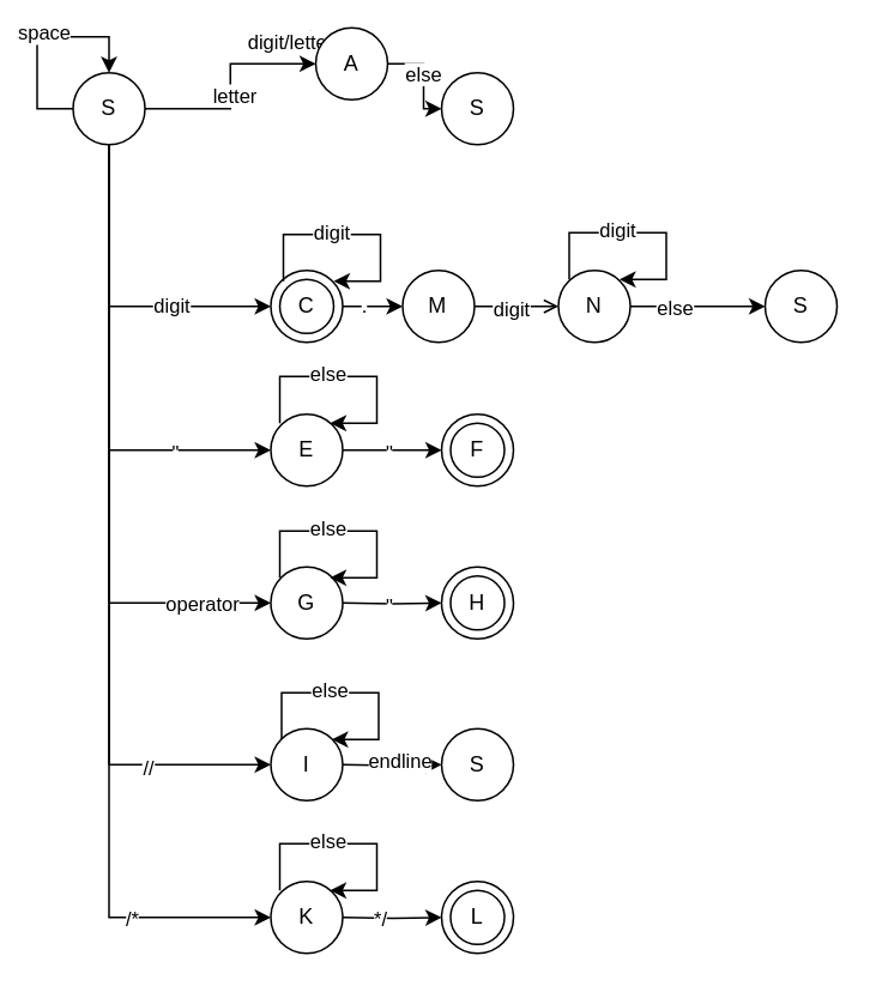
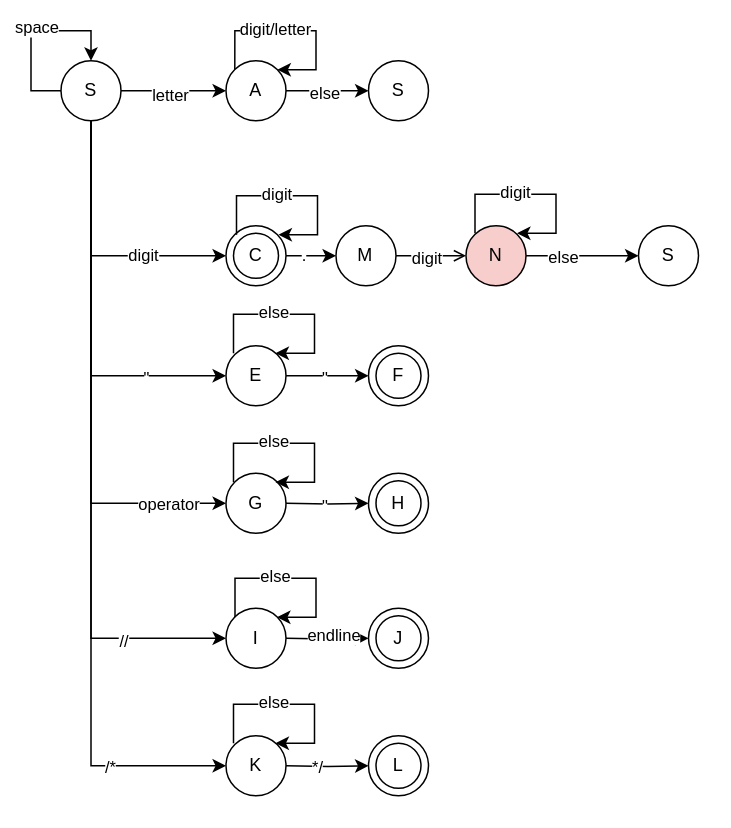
  <mxCell id="0" />
  <mxCell id="1" parent="0" />
  <mxCell id="2" style="edgeStyle=orthogonalEdgeStyle;rounded=0;orthogonalLoop=1;jettySize=auto;html=1;exitX=1;exitY=0.5;exitDx=0;exitDy=0;" edge="1" parent="1" source="15" target="34"><mxGeometry relative="1" as="geometry" /></mxCell>
  <mxCell id="3" value="letter" style="edgeLabel;html=1;align=center;verticalAlign=middle;resizable=0;points=[];" vertex="1" connectable="0" parent="2"><mxGeometry x="-0.088" y="-2" relative="1" as="geometry"><mxPoint as="offset" /></mxGeometry></mxCell>
  <mxCell id="4" style="edgeStyle=orthogonalEdgeStyle;rounded=0;orthogonalLoop=1;jettySize=auto;html=1;exitX=0.5;exitY=1;exitDx=0;exitDy=0;entryX=0;entryY=0.5;entryDx=0;entryDy=0;" edge="1" parent="1" source="15" target="29"><mxGeometry relative="1" as="geometry" /></mxCell>
  <mxCell id="5" value="digit" style="edgeLabel;html=1;align=center;verticalAlign=middle;resizable=0;points=[];" vertex="1" connectable="0" parent="4"><mxGeometry x="0.381" y="1" relative="1" as="geometry"><mxPoint as="offset" /></mxGeometry></mxCell>
  <mxCell id="6" style="edgeStyle=orthogonalEdgeStyle;rounded=0;orthogonalLoop=1;jettySize=auto;html=1;exitX=0.5;exitY=1;exitDx=0;exitDy=0;entryX=0;entryY=0.5;entryDx=0;entryDy=0;" edge="1" parent="1" source="15" target="24"><mxGeometry relative="1" as="geometry" /></mxCell>
  <mxCell id="7" value="&quot;" style="edgeLabel;html=1;align=center;verticalAlign=middle;resizable=0;points=[];" vertex="1" connectable="0" parent="6"><mxGeometry x="0.587" y="-1" relative="1" as="geometry"><mxPoint as="offset" /></mxGeometry></mxCell>
  <mxCell id="8" value="&quot;" style="edgeLabel;html=1;align=center;verticalAlign=middle;resizable=0;points=[];" vertex="1" connectable="0" parent="6"><mxGeometry x="0.587" y="-1" relative="1" as="geometry"><mxPoint x="73" y="-80" as="offset" /></mxGeometry></mxCell>
  <mxCell id="9" style="edgeStyle=orthogonalEdgeStyle;rounded=0;orthogonalLoop=1;jettySize=auto;html=1;exitX=0.5;exitY=1;exitDx=0;exitDy=0;entryX=0;entryY=0.5;entryDx=0;entryDy=0;" edge="1" parent="1" source="15" target="35"><mxGeometry relative="1" as="geometry" /></mxCell>
  <mxCell id="10" value="operator" style="edgeLabel;html=1;align=center;verticalAlign=middle;resizable=0;points=[];" vertex="1" connectable="0" parent="9"><mxGeometry x="0.606" relative="1" as="geometry"><mxPoint x="29" as="offset" /></mxGeometry></mxCell>
  <mxCell id="11" style="edgeStyle=orthogonalEdgeStyle;rounded=0;orthogonalLoop=1;jettySize=auto;html=1;exitX=0.5;exitY=1;exitDx=0;exitDy=0;entryX=0;entryY=0.5;entryDx=0;entryDy=0;" edge="1" parent="1" source="15" target="21"><mxGeometry relative="1" as="geometry" /></mxCell>
  <mxCell id="12" value="//" style="edgeLabel;html=1;align=center;verticalAlign=middle;resizable=0;points=[];" vertex="1" connectable="0" parent="11"><mxGeometry x="0.682" y="-1" relative="1" as="geometry"><mxPoint as="offset" /></mxGeometry></mxCell>
  <mxCell id="13" style="edgeStyle=orthogonalEdgeStyle;rounded=0;orthogonalLoop=1;jettySize=auto;html=1;exitX=0.5;exitY=1;exitDx=0;exitDy=0;entryX=0;entryY=0.5;entryDx=0;entryDy=0;" edge="1" parent="1" source="15" target="36"><mxGeometry relative="1" as="geometry" /></mxCell>
  <mxCell id="14" value="/*" style="edgeLabel;html=1;align=center;verticalAlign=middle;resizable=0;points=[];" vertex="1" connectable="0" parent="13"><mxGeometry x="0.701" relative="1" as="geometry"><mxPoint as="offset" /></mxGeometry></mxCell>
  <mxCell id="15" value="S" style="ellipse;whiteSpace=wrap;html=1;aspect=fixed;" vertex="1" parent="1"><mxGeometry x="40" y="40" width="40" height="40" as="geometry" /></mxCell>
  <mxCell id="16" value="S" style="ellipse;whiteSpace=wrap;html=1;aspect=fixed;" vertex="1" parent="1"><mxGeometry x="245" y="230" width="40" height="40" as="geometry" /></mxCell>
  <mxCell id="17" value="F" style="ellipse;whiteSpace=wrap;html=1;aspect=fixed;" vertex="1" parent="1"><mxGeometry x="250" y="235" width="30" height="30" as="geometry" /></mxCell>
  <mxCell id="18" style="edgeStyle=orthogonalEdgeStyle;rounded=0;orthogonalLoop=1;jettySize=auto;html=1;exitX=0;exitY=0.5;exitDx=0;exitDy=0;" edge="1" parent="1" source="15" target="15"><mxGeometry relative="1" as="geometry"><Array as="points"><mxPoint x="20" y="60" /><mxPoint x="20" y="20" /><mxPoint x="60" y="20" /></Array></mxGeometry></mxCell>
  <mxCell id="19" value="space" style="edgeLabel;html=1;align=center;verticalAlign=middle;resizable=0;points=[];" vertex="1" connectable="0" parent="18"><mxGeometry x="0.056" y="3" relative="1" as="geometry"><mxPoint as="offset" /></mxGeometry></mxCell>
  <mxCell id="20" value="S" style="ellipse;whiteSpace=wrap;html=1;aspect=fixed;" vertex="1" parent="1"><mxGeometry x="245" y="40" width="40" height="40" as="geometry" /></mxCell>
  <mxCell id="21" value="I" style="ellipse;whiteSpace=wrap;html=1;aspect=fixed;" vertex="1" parent="1"><mxGeometry x="150" y="405" width="40" height="40" as="geometry" /></mxCell>
  <mxCell id="22" style="edgeStyle=orthogonalEdgeStyle;rounded=0;orthogonalLoop=1;jettySize=auto;html=1;exitX=1;exitY=0.5;exitDx=0;exitDy=0;entryX=0;entryY=0.5;entryDx=0;entryDy=0;" edge="1" parent="1" source="24" target="16"><mxGeometry relative="1" as="geometry" /></mxCell>
  <mxCell id="23" value="&quot;" style="edgeLabel;html=1;align=center;verticalAlign=middle;resizable=0;points=[];" vertex="1" connectable="0" parent="22"><mxGeometry x="-0.075" y="-1" relative="1" as="geometry"><mxPoint as="offset" /></mxGeometry></mxCell>
  <mxCell id="24" value="E" style="ellipse;whiteSpace=wrap;html=1;aspect=fixed;" vertex="1" parent="1"><mxGeometry x="150" y="230" width="40" height="40" as="geometry" /></mxCell>
  <mxCell id="25" style="edgeStyle=orthogonalEdgeStyle;rounded=0;orthogonalLoop=1;jettySize=auto;html=1;exitX=1;exitY=0.5;exitDx=0;exitDy=0;entryX=0;entryY=0.5;entryDx=0;entryDy=0;" edge="1" parent="1" source="66" target="39"><mxGeometry relative="1" as="geometry"><mxPoint x="370" y="170" as="sourcePoint" /></mxGeometry></mxCell>
  <mxCell id="26" value="else" style="edgeLabel;html=1;align=center;verticalAlign=middle;resizable=0;points=[];" vertex="1" connectable="0" parent="25"><mxGeometry x="-0.358" relative="1" as="geometry"><mxPoint as="offset" /></mxGeometry></mxCell>
  <mxCell id="27" style="edgeStyle=orthogonalEdgeStyle;rounded=0;orthogonalLoop=1;jettySize=auto;html=1;exitX=1;exitY=0.5;exitDx=0;exitDy=0;entryX=0;entryY=0.5;entryDx=0;entryDy=0;" edge="1" parent="1" source="29" target="65"><mxGeometry relative="1" as="geometry" /></mxCell>
  <mxCell id="28" value="." style="edgeLabel;html=1;align=center;verticalAlign=middle;resizable=0;points=[];" vertex="1" connectable="0" parent="27"><mxGeometry x="-0.34" y="1" relative="1" as="geometry"><mxPoint as="offset" /></mxGeometry></mxCell>
  <mxCell id="29" value="C" style="ellipse;whiteSpace=wrap;html=1;aspect=fixed;" vertex="1" parent="1"><mxGeometry x="150" y="150" width="40" height="40" as="geometry" /></mxCell>
  <mxCell id="30" style="edgeStyle=orthogonalEdgeStyle;rounded=0;orthogonalLoop=1;jettySize=auto;html=1;exitX=0;exitY=0;exitDx=0;exitDy=0;" edge="1" parent="1" source="34" target="34"><mxGeometry relative="1" as="geometry"><mxPoint x="190" y="20" as="targetPoint" /><Array as="points"><mxPoint x="156" y="20" /><mxPoint x="210" y="20" /><mxPoint x="210" y="46" /></Array></mxGeometry></mxCell>
  <mxCell id="31" value="digit/letter" style="edgeLabel;html=1;align=center;verticalAlign=middle;resizable=0;points=[];" vertex="1" connectable="0" parent="30"><mxGeometry x="-0.209" y="2" relative="1" as="geometry"><mxPoint as="offset" /></mxGeometry></mxCell>
  <mxCell id="32" value="" style="edgeStyle=orthogonalEdgeStyle;rounded=0;orthogonalLoop=1;jettySize=auto;html=1;" edge="1" parent="1" source="34" target="20"><mxGeometry relative="1" as="geometry" /></mxCell>
  <mxCell id="33" value="else" style="edgeLabel;html=1;align=center;verticalAlign=middle;resizable=0;points=[];" vertex="1" connectable="0" parent="32"><mxGeometry x="-0.088" y="-1" relative="1" as="geometry"><mxPoint as="offset" /></mxGeometry></mxCell>
- <mxCell id="34" value="A" style="ellipse;whiteSpace=wrap;html=1;aspect=fixed;" vertex="1" parent="1"><mxGeometry x="175" y="15" width="40" height="40" as="geometry" /></mxCell>
+ <mxCell id="34" value="A" style="ellipse;whiteSpace=wrap;html=1;aspect=fixed;" vertex="1" parent="1"><mxGeometry x="150" y="40" width="40" height="40" as="geometry" /></mxCell>
  <mxCell id="35" value="G" style="ellipse;whiteSpace=wrap;html=1;aspect=fixed;" vertex="1" parent="1"><mxGeometry x="150" y="315" width="40" height="40" as="geometry" /></mxCell>
  <mxCell id="36" value="K" style="ellipse;whiteSpace=wrap;html=1;aspect=fixed;" vertex="1" parent="1"><mxGeometry x="150" y="490" width="40" height="40" as="geometry" /></mxCell>
  <mxCell id="37" style="edgeStyle=orthogonalEdgeStyle;rounded=0;orthogonalLoop=1;jettySize=auto;html=1;exitX=0;exitY=0;exitDx=0;exitDy=0;" edge="1" parent="1"><mxGeometry relative="1" as="geometry"><mxPoint x="185" y="156" as="targetPoint" /><mxPoint x="157" y="156" as="sourcePoint" /><Array as="points"><mxPoint x="157" y="130" /><mxPoint x="211" y="130" /><mxPoint x="211" y="156" /></Array></mxGeometry></mxCell>
  <mxCell id="38" value="digit" style="edgeLabel;html=1;align=center;verticalAlign=middle;resizable=0;points=[];" vertex="1" connectable="0" parent="37"><mxGeometry x="-0.209" y="2" relative="1" as="geometry"><mxPoint as="offset" /></mxGeometry></mxCell>
  <mxCell id="39" value="S" style="ellipse;whiteSpace=wrap;html=1;aspect=fixed;" vertex="1" parent="1"><mxGeometry x="425" y="150" width="40" height="40" as="geometry" /></mxCell>
  <mxCell id="40" style="edgeStyle=orthogonalEdgeStyle;rounded=0;orthogonalLoop=1;jettySize=auto;html=1;exitX=0;exitY=0;exitDx=0;exitDy=0;" edge="1" parent="1"><mxGeometry relative="1" as="geometry"><mxPoint x="183" y="235" as="targetPoint" /><mxPoint x="155" y="235" as="sourcePoint" /><Array as="points"><mxPoint x="155" y="209" /><mxPoint x="209" y="209" /><mxPoint x="209" y="235" /></Array></mxGeometry></mxCell>
  <mxCell id="41" value="else" style="edgeLabel;html=1;align=center;verticalAlign=middle;resizable=0;points=[];" vertex="1" connectable="0" parent="40"><mxGeometry x="-0.209" y="2" relative="1" as="geometry"><mxPoint as="offset" /></mxGeometry></mxCell>
  <mxCell id="42" style="edgeStyle=orthogonalEdgeStyle;rounded=0;orthogonalLoop=1;jettySize=auto;html=1;exitX=0;exitY=0;exitDx=0;exitDy=0;" edge="1" parent="1"><mxGeometry relative="1" as="geometry"><mxPoint x="183" y="321" as="targetPoint" /><mxPoint x="155" y="321" as="sourcePoint" /><Array as="points"><mxPoint x="155" y="295" /><mxPoint x="209" y="295" /><mxPoint x="209" y="321" /></Array></mxGeometry></mxCell>
  <mxCell id="43" value="else" style="edgeLabel;html=1;align=center;verticalAlign=middle;resizable=0;points=[];" vertex="1" connectable="0" parent="42"><mxGeometry x="-0.209" y="2" relative="1" as="geometry"><mxPoint as="offset" /></mxGeometry></mxCell>
  <mxCell id="44" style="edgeStyle=orthogonalEdgeStyle;rounded=0;orthogonalLoop=1;jettySize=auto;html=1;exitX=0;exitY=0;exitDx=0;exitDy=0;" edge="1" parent="1"><mxGeometry relative="1" as="geometry"><mxPoint x="184" y="411" as="targetPoint" /><mxPoint x="156" y="411" as="sourcePoint" /><Array as="points"><mxPoint x="156" y="385" /><mxPoint x="210" y="385" /><mxPoint x="210" y="411" /></Array></mxGeometry></mxCell>
  <mxCell id="45" value="else" style="edgeLabel;html=1;align=center;verticalAlign=middle;resizable=0;points=[];" vertex="1" connectable="0" parent="44"><mxGeometry x="-0.209" y="2" relative="1" as="geometry"><mxPoint as="offset" /></mxGeometry></mxCell>
  <mxCell id="46" value="S" style="ellipse;whiteSpace=wrap;html=1;aspect=fixed;" vertex="1" parent="1"><mxGeometry x="245" y="315" width="40" height="40" as="geometry" /></mxCell>
  <mxCell id="47" value="H" style="ellipse;whiteSpace=wrap;html=1;aspect=fixed;" vertex="1" parent="1"><mxGeometry x="250" y="320" width="30" height="30" as="geometry" /></mxCell>
  <mxCell id="48" style="edgeStyle=orthogonalEdgeStyle;rounded=0;orthogonalLoop=1;jettySize=auto;html=1;exitX=1;exitY=0.5;exitDx=0;exitDy=0;entryX=0;entryY=0.5;entryDx=0;entryDy=0;" edge="1" target="46" parent="1"><mxGeometry relative="1" as="geometry"><mxPoint x="190" y="335" as="sourcePoint" /></mxGeometry></mxCell>
  <mxCell id="49" value="&quot;" style="edgeLabel;html=1;align=center;verticalAlign=middle;resizable=0;points=[];" vertex="1" connectable="0" parent="48"><mxGeometry x="-0.075" y="-1" relative="1" as="geometry"><mxPoint as="offset" /></mxGeometry></mxCell>
  <mxCell id="50" value="S" style="ellipse;whiteSpace=wrap;html=1;aspect=fixed;" vertex="1" parent="1"><mxGeometry x="245" y="405" width="40" height="40" as="geometry" /></mxCell>
+ <mxCell id="51" value="J" style="ellipse;whiteSpace=wrap;html=1;aspect=fixed;" vertex="1" parent="1"><mxGeometry x="250" y="410" width="30" height="30" as="geometry" /></mxCell>
  <mxCell id="52" style="edgeStyle=orthogonalEdgeStyle;rounded=0;orthogonalLoop=1;jettySize=auto;html=1;exitX=1;exitY=0.5;exitDx=0;exitDy=0;entryX=0;entryY=0.5;entryDx=0;entryDy=0;" edge="1" target="50" parent="1"><mxGeometry relative="1" as="geometry"><mxPoint x="190" y="425" as="sourcePoint" /></mxGeometry></mxCell>
  <mxCell id="53" value="&quot;" style="edgeLabel;html=1;align=center;verticalAlign=middle;resizable=0;points=[];" vertex="1" connectable="0" parent="52"><mxGeometry x="-0.075" y="-1" relative="1" as="geometry"><mxPoint as="offset" /></mxGeometry></mxCell>
  <mxCell id="54" value="换行" style="edgeLabel;html=1;align=center;verticalAlign=middle;resizable=0;points=[];" vertex="1" connectable="0" parent="52"><mxGeometry x="0.056" y="3" relative="1" as="geometry"><mxPoint as="offset" /></mxGeometry></mxCell>
  <mxCell id="55" value="endline" style="edgeLabel;html=1;align=center;verticalAlign=middle;resizable=0;points=[];" vertex="1" connectable="0" parent="52"><mxGeometry x="0.136" y="1" relative="1" as="geometry"><mxPoint y="-2" as="offset" /></mxGeometry></mxCell>
  <mxCell id="56" value="S" style="ellipse;whiteSpace=wrap;html=1;aspect=fixed;" vertex="1" parent="1"><mxGeometry x="245" y="490" width="40" height="40" as="geometry" /></mxCell>
  <mxCell id="57" value="L" style="ellipse;whiteSpace=wrap;html=1;aspect=fixed;" vertex="1" parent="1"><mxGeometry x="250" y="495" width="30" height="30" as="geometry" /></mxCell>
  <mxCell id="58" style="edgeStyle=orthogonalEdgeStyle;rounded=0;orthogonalLoop=1;jettySize=auto;html=1;exitX=1;exitY=0.5;exitDx=0;exitDy=0;entryX=0;entryY=0.5;entryDx=0;entryDy=0;" edge="1" target="56" parent="1"><mxGeometry relative="1" as="geometry"><mxPoint x="190" y="510" as="sourcePoint" /></mxGeometry></mxCell>
  <mxCell id="59" value="*/" style="edgeLabel;html=1;align=center;verticalAlign=middle;resizable=0;points=[];" vertex="1" connectable="0" parent="58"><mxGeometry x="0.416" relative="1" as="geometry"><mxPoint x="-18" as="offset" /></mxGeometry></mxCell>
  <mxCell id="60" style="edgeStyle=orthogonalEdgeStyle;rounded=0;orthogonalLoop=1;jettySize=auto;html=1;exitX=0;exitY=0;exitDx=0;exitDy=0;" edge="1" parent="1"><mxGeometry relative="1" as="geometry"><mxPoint x="183" y="495" as="targetPoint" /><mxPoint x="155" y="495" as="sourcePoint" /><Array as="points"><mxPoint x="155" y="469" /><mxPoint x="209" y="469" /><mxPoint x="209" y="495" /></Array></mxGeometry></mxCell>
  <mxCell id="61" value="else" style="edgeLabel;html=1;align=center;verticalAlign=middle;resizable=0;points=[];" vertex="1" connectable="0" parent="60"><mxGeometry x="-0.209" y="2" relative="1" as="geometry"><mxPoint as="offset" /></mxGeometry></mxCell>
  <mxCell id="62" value="C" style="ellipse;whiteSpace=wrap;html=1;aspect=fixed;" vertex="1" parent="1"><mxGeometry x="155" y="155" width="30" height="30" as="geometry" /></mxCell>
  <mxCell id="63" style="edgeStyle=orthogonalEdgeStyle;rounded=0;orthogonalLoop=1;jettySize=auto;html=1;exitX=1;exitY=0.5;exitDx=0;exitDy=0;entryX=0;entryY=0.5;entryDx=0;entryDy=0;endArrow=open;" edge="1" parent="1" source="65" target="66"><mxGeometry relative="1" as="geometry" /></mxCell>
  <mxCell id="64" value="digit" style="edgeLabel;html=1;align=center;verticalAlign=middle;resizable=0;points=[];" vertex="1" connectable="0" parent="63"><mxGeometry x="-0.147" y="-1" relative="1" as="geometry"><mxPoint as="offset" /></mxGeometry></mxCell>
  <mxCell id="65" value="M" style="ellipse;whiteSpace=wrap;html=1;aspect=fixed;" vertex="1" parent="1"><mxGeometry x="223.33" y="150" width="40" height="40" as="geometry" /></mxCell>
- <mxCell id="66" value="N" style="ellipse;whiteSpace=wrap;html=1;aspect=fixed;" vertex="1" parent="1"><mxGeometry x="310" y="150" width="40" height="40" as="geometry" /></mxCell>
+ <mxCell id="66" value="N" style="ellipse;whiteSpace=wrap;html=1;aspect=fixed;fillColor=#f8cecc;" vertex="1" parent="1"><mxGeometry x="310" y="150" width="40" height="40" as="geometry" /></mxCell>
  <mxCell id="67" style="edgeStyle=orthogonalEdgeStyle;rounded=0;orthogonalLoop=1;jettySize=auto;html=1;exitX=0;exitY=0;exitDx=0;exitDy=0;" edge="1" parent="1"><mxGeometry relative="1" as="geometry"><mxPoint x="344" y="155" as="targetPoint" /><mxPoint x="316" y="155" as="sourcePoint" /><Array as="points"><mxPoint x="316" y="129" /><mxPoint x="370" y="129" /><mxPoint x="370" y="155" /></Array></mxGeometry></mxCell>
  <mxCell id="68" value="digit" style="edgeLabel;html=1;align=center;verticalAlign=middle;resizable=0;points=[];" vertex="1" connectable="0" parent="67"><mxGeometry x="-0.209" y="2" relative="1" as="geometry"><mxPoint as="offset" /></mxGeometry></mxCell>
